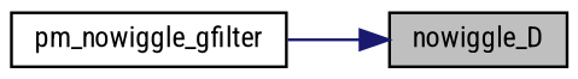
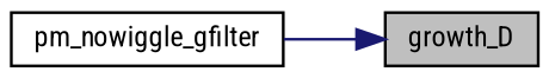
  digraph {
    rankdir=RL
    fontname="Roboto Condensed"
    node [color=black fontname="Roboto Condensed" fontsize=10 shape=record style=filled]
-   n1 [fillcolor=grey75 fontcolor=black height=0.2 label=nowiggle_D width=0.4]
+   n1 [fillcolor=grey75 fontcolor=black height=0.2 label=growth_D width=0.4]
    n2 [fillcolor=white height=0.2 label=pm_nowiggle_gfilter width=0.4]
    n1 -> n2 [color=midnightblue dir=back fontname="Roboto Condensed" fontsize=10 labelfontname=Helvetica labelfontsize=10 style=solid]
  }
